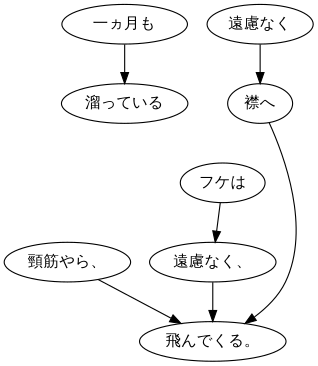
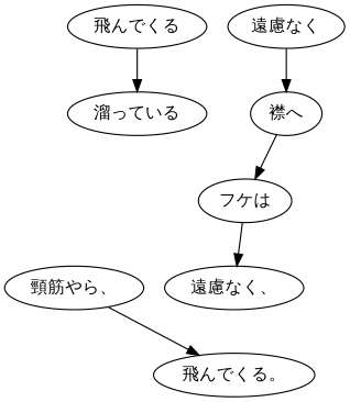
  digraph {
    fontname="Patrick Hand"
    node [fontname="Patrick Hand"]
    edge [fontname="Patrick Hand"]
-   n1 [label="一ヵ月も"]
+   n1 [label="飛んでくる"]
    n2 [label="溜っている"]
    n3 [label="フケは"]
    n4 [label="遠慮なく、"]
    n5 [label="飛んでくる。"]
    n6 [label="頸筋やら、"]
    n7 [label="遠慮なく"]
    n8 [label="襟へ"]
    n1 -> n2
    n3 -> n4
-   n4 -> n5
    n6 -> n5
    n7 -> n8
-   n8 -> n5
+   n8 -> n3
  }
